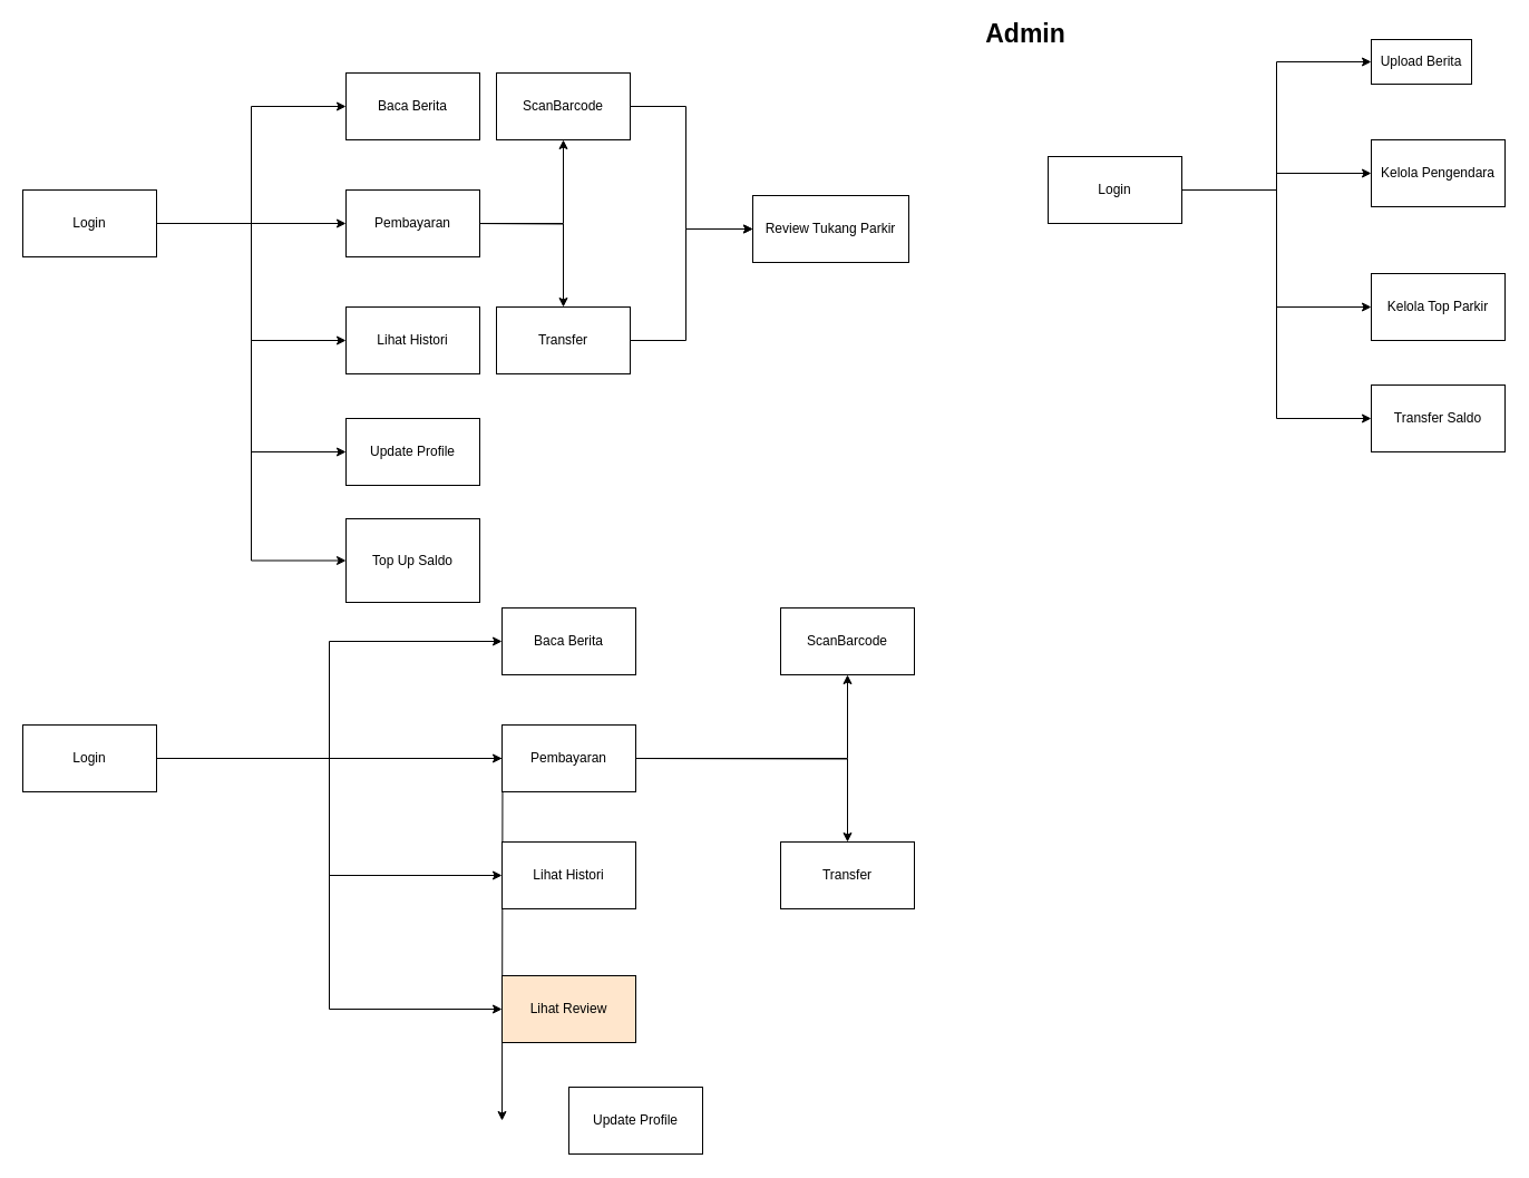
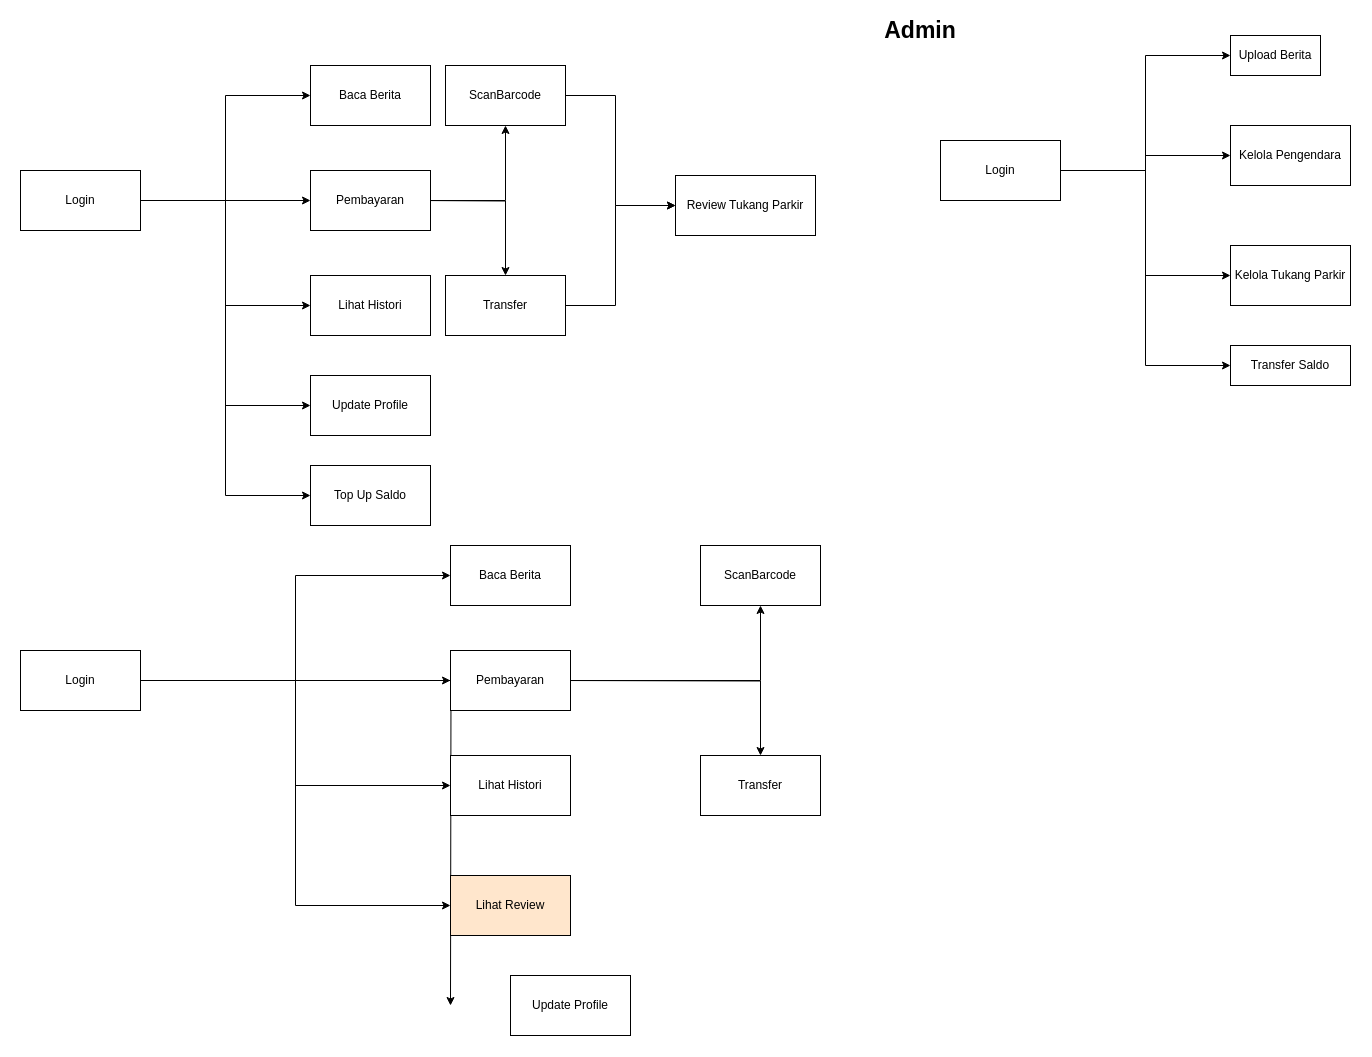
  <mxCell id="0" />
  <mxCell id="1" parent="0" />
  <mxCell id="2" value="" style="edgeStyle=orthogonalEdgeStyle;rounded=0;orthogonalLoop=1;jettySize=auto;html=1;" edge="1" parent="1" source="7" target="10"><mxGeometry relative="1" as="geometry" /></mxCell>
  <mxCell id="3" style="edgeStyle=orthogonalEdgeStyle;rounded=0;orthogonalLoop=1;jettySize=auto;html=1;entryX=0;entryY=0.5;entryDx=0;entryDy=0;" edge="1" parent="1" source="7" target="17"><mxGeometry relative="1" as="geometry" /></mxCell>
  <mxCell id="4" style="edgeStyle=orthogonalEdgeStyle;rounded=0;orthogonalLoop=1;jettySize=auto;html=1;exitX=1;exitY=0.5;exitDx=0;exitDy=0;entryX=0;entryY=0.5;entryDx=0;entryDy=0;" edge="1" parent="1" source="7" target="16"><mxGeometry relative="1" as="geometry" /></mxCell>
  <mxCell id="5" style="edgeStyle=orthogonalEdgeStyle;rounded=0;orthogonalLoop=1;jettySize=auto;html=1;exitX=1;exitY=0.5;exitDx=0;exitDy=0;entryX=0;entryY=0.5;entryDx=0;entryDy=0;fontSize=23;" edge="1" parent="1" source="7" target="32"><mxGeometry relative="1" as="geometry" /></mxCell>
  <mxCell id="6" style="edgeStyle=orthogonalEdgeStyle;rounded=0;orthogonalLoop=1;jettySize=auto;html=1;entryX=0;entryY=0.5;entryDx=0;entryDy=0;fontSize=23;" edge="1" parent="1" source="7" target="43"><mxGeometry relative="1" as="geometry" /></mxCell>
  <mxCell id="7" value="Login" style="rounded=0;whiteSpace=wrap;html=1;" vertex="1" parent="1"><mxGeometry x="20" y="170" width="120" height="60" as="geometry" /></mxCell>
  <mxCell id="8" value="" style="edgeStyle=orthogonalEdgeStyle;rounded=0;orthogonalLoop=1;jettySize=auto;html=1;exitX=1;exitY=0.5;exitDx=0;exitDy=0;" edge="1" parent="1" source="10" target="12"><mxGeometry relative="1" as="geometry"><mxPoint x="510" y="175" as="sourcePoint" /></mxGeometry></mxCell>
  <mxCell id="9" value="" style="edgeStyle=orthogonalEdgeStyle;rounded=0;orthogonalLoop=1;jettySize=auto;html=1;" edge="1" parent="1" target="14"><mxGeometry relative="1" as="geometry"><mxPoint x="420" y="200" as="sourcePoint" /></mxGeometry></mxCell>
  <mxCell id="10" value="Pembayaran" style="rounded=0;whiteSpace=wrap;html=1;" vertex="1" parent="1"><mxGeometry x="310" y="170" width="120" height="60" as="geometry" /></mxCell>
  <mxCell id="11" style="edgeStyle=orthogonalEdgeStyle;rounded=0;orthogonalLoop=1;jettySize=auto;html=1;exitX=1;exitY=0.5;exitDx=0;exitDy=0;entryX=0;entryY=0.5;entryDx=0;entryDy=0;" edge="1" parent="1" source="12" target="15"><mxGeometry relative="1" as="geometry"><Array as="points"><mxPoint x="615" y="95" /><mxPoint x="615" y="205" /></Array></mxGeometry></mxCell>
  <mxCell id="12" value="ScanBarcode" style="whiteSpace=wrap;html=1;rounded=0;" vertex="1" parent="1"><mxGeometry x="445" y="65" width="120" height="60" as="geometry" /></mxCell>
  <mxCell id="13" style="edgeStyle=orthogonalEdgeStyle;rounded=0;orthogonalLoop=1;jettySize=auto;html=1;exitX=1;exitY=0.5;exitDx=0;exitDy=0;" edge="1" parent="1" source="14"><mxGeometry relative="1" as="geometry"><mxPoint x="675" y="205" as="targetPoint" /><Array as="points"><mxPoint x="615" y="305" /><mxPoint x="615" y="205" /></Array></mxGeometry></mxCell>
  <mxCell id="14" value="Transfer" style="rounded=0;whiteSpace=wrap;html=1;" vertex="1" parent="1"><mxGeometry x="445" y="275" width="120" height="60" as="geometry" /></mxCell>
  <mxCell id="15" value="Review Tukang Parkir" style="rounded=0;whiteSpace=wrap;html=1;" vertex="1" parent="1"><mxGeometry x="675" y="175" width="140" height="60" as="geometry" /></mxCell>
  <mxCell id="16" value="Lihat Histori" style="rounded=0;whiteSpace=wrap;html=1;" vertex="1" parent="1"><mxGeometry x="310" y="275" width="120" height="60" as="geometry" /></mxCell>
  <mxCell id="17" value="Baca Berita" style="rounded=0;whiteSpace=wrap;html=1;" vertex="1" parent="1"><mxGeometry x="310" y="65" width="120" height="60" as="geometry" /></mxCell>
  <mxCell id="18" value="" style="edgeStyle=orthogonalEdgeStyle;rounded=0;orthogonalLoop=1;jettySize=auto;html=1;" edge="1" parent="1" source="23" target="26"><mxGeometry relative="1" as="geometry" /></mxCell>
  <mxCell id="19" style="edgeStyle=orthogonalEdgeStyle;rounded=0;orthogonalLoop=1;jettySize=auto;html=1;entryX=0;entryY=0.5;entryDx=0;entryDy=0;" edge="1" parent="1" source="23" target="30"><mxGeometry relative="1" as="geometry" /></mxCell>
  <mxCell id="20" style="edgeStyle=orthogonalEdgeStyle;rounded=0;orthogonalLoop=1;jettySize=auto;html=1;exitX=1;exitY=0.5;exitDx=0;exitDy=0;entryX=0;entryY=0.5;entryDx=0;entryDy=0;" edge="1" parent="1" source="23" target="29"><mxGeometry relative="1" as="geometry" /></mxCell>
  <mxCell id="21" style="edgeStyle=orthogonalEdgeStyle;rounded=0;orthogonalLoop=1;jettySize=auto;html=1;exitX=1;exitY=0.5;exitDx=0;exitDy=0;entryX=0;entryY=0.5;entryDx=0;entryDy=0;fontSize=23;" edge="1" parent="1" source="23" target="31"><mxGeometry relative="1" as="geometry" /></mxCell>
  <mxCell id="22" style="edgeStyle=orthogonalEdgeStyle;rounded=0;orthogonalLoop=1;jettySize=auto;html=1;exitX=1;exitY=0.5;exitDx=0;exitDy=0;entryX=0;entryY=0.5;entryDx=0;entryDy=0;fontSize=23;" edge="1" parent="1" source="23"><mxGeometry relative="1" as="geometry"><mxPoint x="450" y="1005" as="targetPoint" /></mxGeometry></mxCell>
  <mxCell id="23" value="Login" style="rounded=0;whiteSpace=wrap;html=1;" vertex="1" parent="1"><mxGeometry x="20" y="650" width="120" height="60" as="geometry" /></mxCell>
  <mxCell id="24" value="" style="edgeStyle=orthogonalEdgeStyle;rounded=0;orthogonalLoop=1;jettySize=auto;html=1;exitX=1;exitY=0.5;exitDx=0;exitDy=0;" edge="1" parent="1" source="26" target="27"><mxGeometry relative="1" as="geometry"><mxPoint x="650" y="655" as="sourcePoint" /></mxGeometry></mxCell>
  <mxCell id="25" value="" style="edgeStyle=orthogonalEdgeStyle;rounded=0;orthogonalLoop=1;jettySize=auto;html=1;" edge="1" parent="1" target="28"><mxGeometry relative="1" as="geometry"><mxPoint x="560" y="680" as="sourcePoint" /></mxGeometry></mxCell>
  <mxCell id="26" value="Pembayaran" style="rounded=0;whiteSpace=wrap;html=1;" vertex="1" parent="1"><mxGeometry x="450" y="650" width="120" height="60" as="geometry" /></mxCell>
  <mxCell id="27" value="ScanBarcode" style="whiteSpace=wrap;html=1;rounded=0;" vertex="1" parent="1"><mxGeometry x="700" y="545" width="120" height="60" as="geometry" /></mxCell>
  <mxCell id="28" value="Transfer" style="rounded=0;whiteSpace=wrap;html=1;" vertex="1" parent="1"><mxGeometry x="700" y="755" width="120" height="60" as="geometry" /></mxCell>
  <mxCell id="29" value="Lihat Histori" style="rounded=0;whiteSpace=wrap;html=1;" vertex="1" parent="1"><mxGeometry x="450" y="755" width="120" height="60" as="geometry" /></mxCell>
  <mxCell id="30" value="Baca Berita" style="rounded=0;whiteSpace=wrap;html=1;" vertex="1" parent="1"><mxGeometry x="450" y="545" width="120" height="60" as="geometry" /></mxCell>
  <mxCell id="31" value="Lihat Review" style="rounded=0;whiteSpace=wrap;html=1;fillColor=#ffe6cc;" vertex="1" parent="1"><mxGeometry x="450" y="875" width="120" height="60" as="geometry" /></mxCell>
  <mxCell id="32" value="Update Profile" style="rounded=0;whiteSpace=wrap;html=1;" vertex="1" parent="1"><mxGeometry x="310" y="375" width="120" height="60" as="geometry" /></mxCell>
  <mxCell id="33" value="Update Profile" style="rounded=0;whiteSpace=wrap;html=1;" vertex="1" parent="1"><mxGeometry x="510" y="975" width="120" height="60" as="geometry" /></mxCell>
  <mxCell id="34" value="" style="edgeStyle=orthogonalEdgeStyle;rounded=0;orthogonalLoop=1;jettySize=auto;html=1;" edge="1" parent="1" source="38" target="39"><mxGeometry relative="1" as="geometry" /></mxCell>
  <mxCell id="35" style="edgeStyle=orthogonalEdgeStyle;rounded=0;orthogonalLoop=1;jettySize=auto;html=1;entryX=0;entryY=0.5;entryDx=0;entryDy=0;" edge="1" parent="1" source="38" target="41"><mxGeometry relative="1" as="geometry" /></mxCell>
  <mxCell id="36" style="edgeStyle=orthogonalEdgeStyle;rounded=0;orthogonalLoop=1;jettySize=auto;html=1;exitX=1;exitY=0.5;exitDx=0;exitDy=0;entryX=0;entryY=0.5;entryDx=0;entryDy=0;" edge="1" parent="1" source="38" target="40"><mxGeometry relative="1" as="geometry" /></mxCell>
  <mxCell id="37" style="edgeStyle=orthogonalEdgeStyle;rounded=0;orthogonalLoop=1;jettySize=auto;html=1;entryX=0;entryY=0.5;entryDx=0;entryDy=0;fontSize=23;" edge="1" parent="1" source="38" target="44"><mxGeometry relative="1" as="geometry" /></mxCell>
  <mxCell id="38" value="Login" style="rounded=0;whiteSpace=wrap;html=1;" vertex="1" parent="1"><mxGeometry x="940" y="140" width="120" height="60" as="geometry" /></mxCell>
  <mxCell id="39" value="Kelola Pengendara" style="rounded=0;whiteSpace=wrap;html=1;" vertex="1" parent="1"><mxGeometry x="1230" y="125" width="120" height="60" as="geometry" /></mxCell>
- <mxCell id="40" value="Kelola Top Parkir" style="rounded=0;whiteSpace=wrap;html=1;" vertex="1" parent="1"><mxGeometry x="1230" y="245" width="120" height="60" as="geometry" /></mxCell>
+ <mxCell id="40" value="Kelola Tukang Parkir" style="rounded=0;whiteSpace=wrap;html=1;" vertex="1" parent="1"><mxGeometry x="1230" y="245" width="120" height="60" as="geometry" /></mxCell>
  <mxCell id="41" value="Upload Berita" style="rounded=0;whiteSpace=wrap;html=1;" vertex="1" parent="1"><mxGeometry x="1230" y="35" width="90" height="40" as="geometry" /></mxCell>
  <mxCell id="42" value="Admin" style="text;html=1;strokeColor=none;fillColor=none;align=center;verticalAlign=middle;whiteSpace=wrap;rounded=0;fontSize=23;fontStyle=1" vertex="1" parent="1"><mxGeometry x="900" y="20" width="40" height="20" as="geometry" /></mxCell>
- <mxCell id="43" value="Top Up Saldo" style="rounded=0;whiteSpace=wrap;html=1;" vertex="1" parent="1"><mxGeometry x="310" y="465" width="120" height="75" as="geometry" /></mxCell>
- <mxCell id="44" value="Transfer Saldo" style="rounded=0;whiteSpace=wrap;html=1;" vertex="1" parent="1"><mxGeometry x="1230" y="345" width="120" height="60" as="geometry" /></mxCell>
+ <mxCell id="43" value="Top Up Saldo" style="rounded=0;whiteSpace=wrap;html=1;" vertex="1" parent="1"><mxGeometry x="310" y="465" width="120" height="60" as="geometry" /></mxCell>
+ <mxCell id="44" value="Transfer Saldo" style="rounded=0;whiteSpace=wrap;html=1;" vertex="1" parent="1"><mxGeometry x="1230" y="345" width="120" height="40" as="geometry" /></mxCell>
